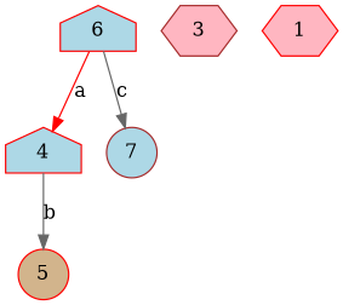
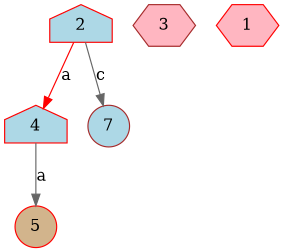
  strict digraph {
    node [color=red fillcolor=lightblue shape=house style=filled]
    edge [color=gray40]
    4
    5 [fillcolor=tan shape=circle]
-   2 [label=6]
+   2
    7 [color=brown shape=circle]
    3 [color=brown fillcolor=lightpink shape=hexagon]
    1 [fillcolor=lightpink shape=hexagon]
-   4 -> 5 [label=b]
+   4 -> 5 [label=a]
    2 -> 4 [color=red label=a]
    2 -> 7 [label=c]
  }
